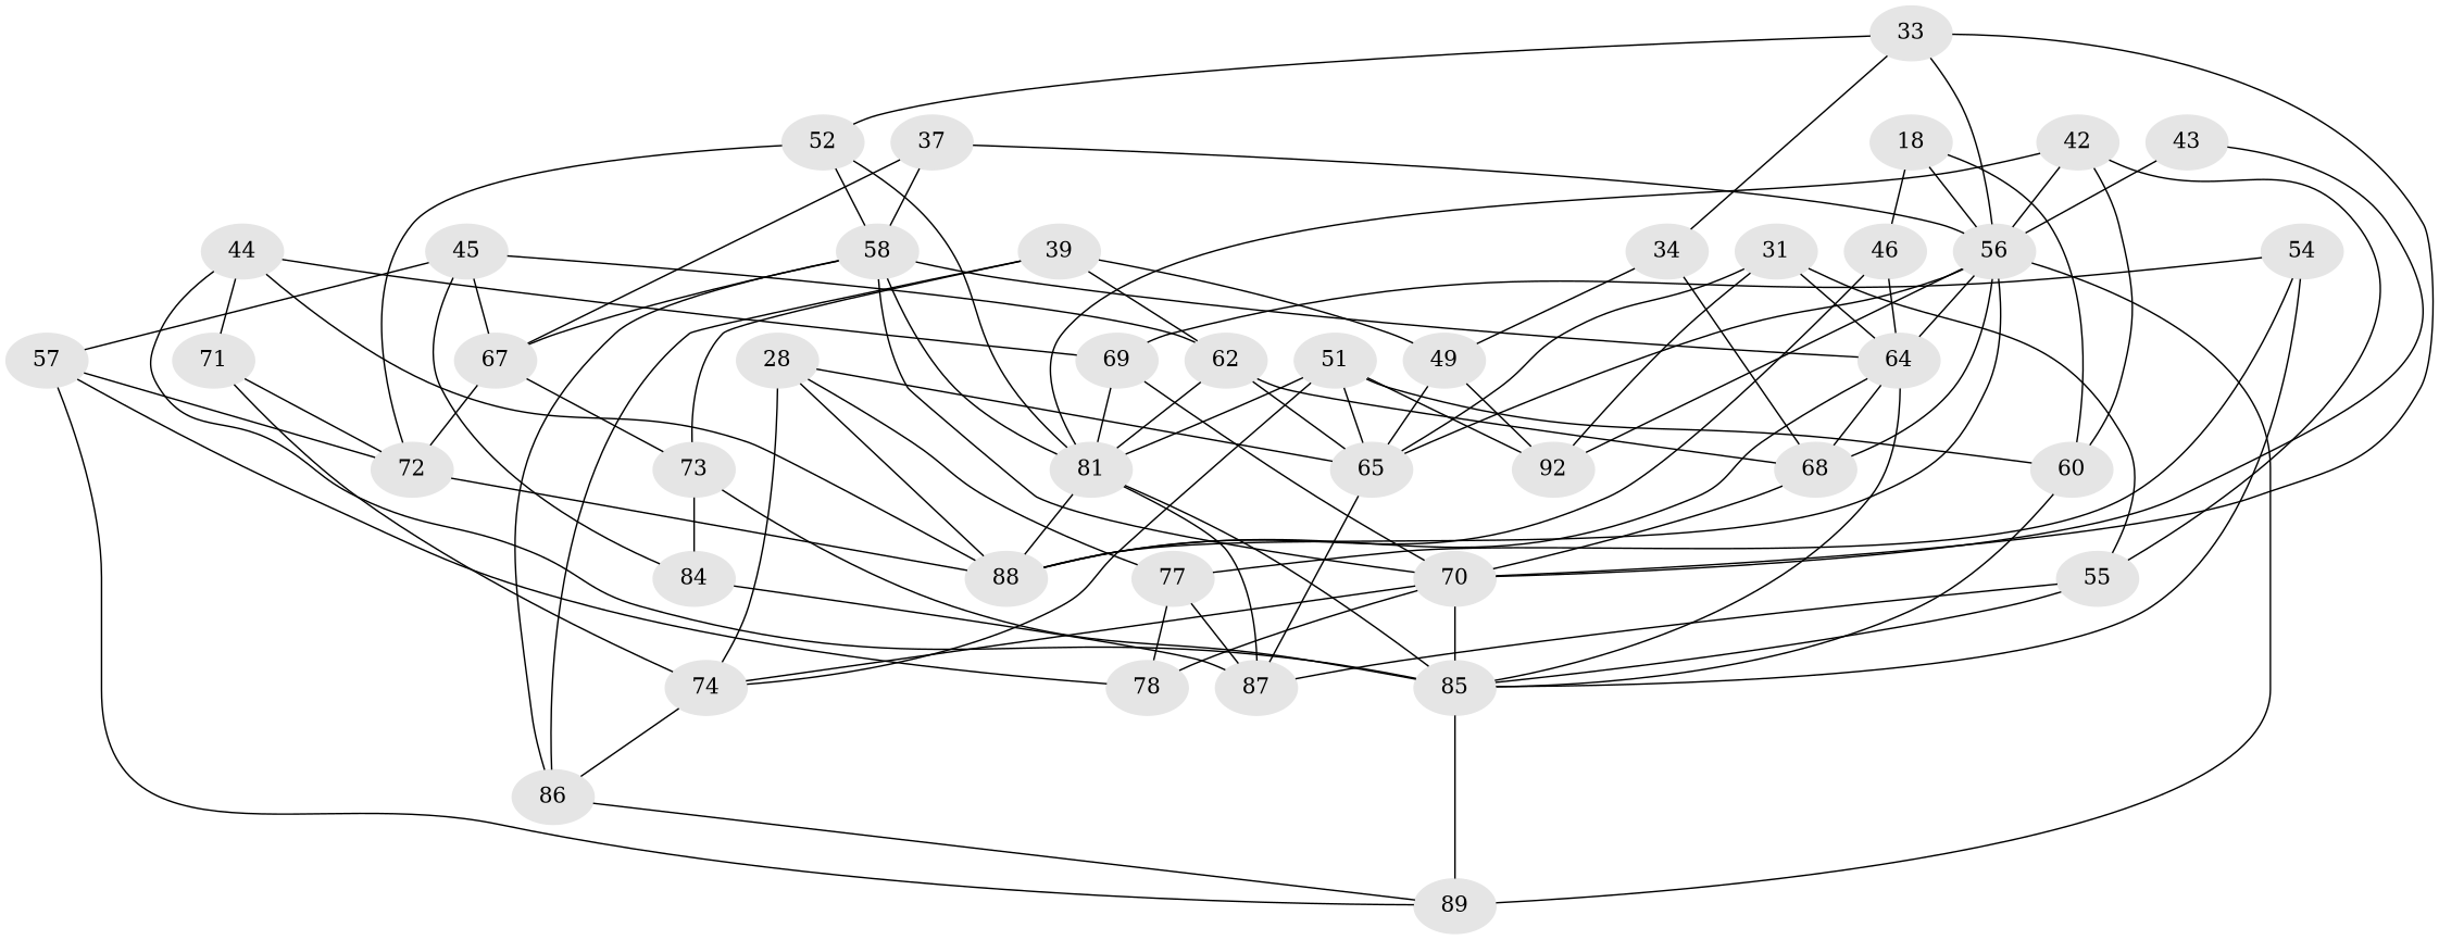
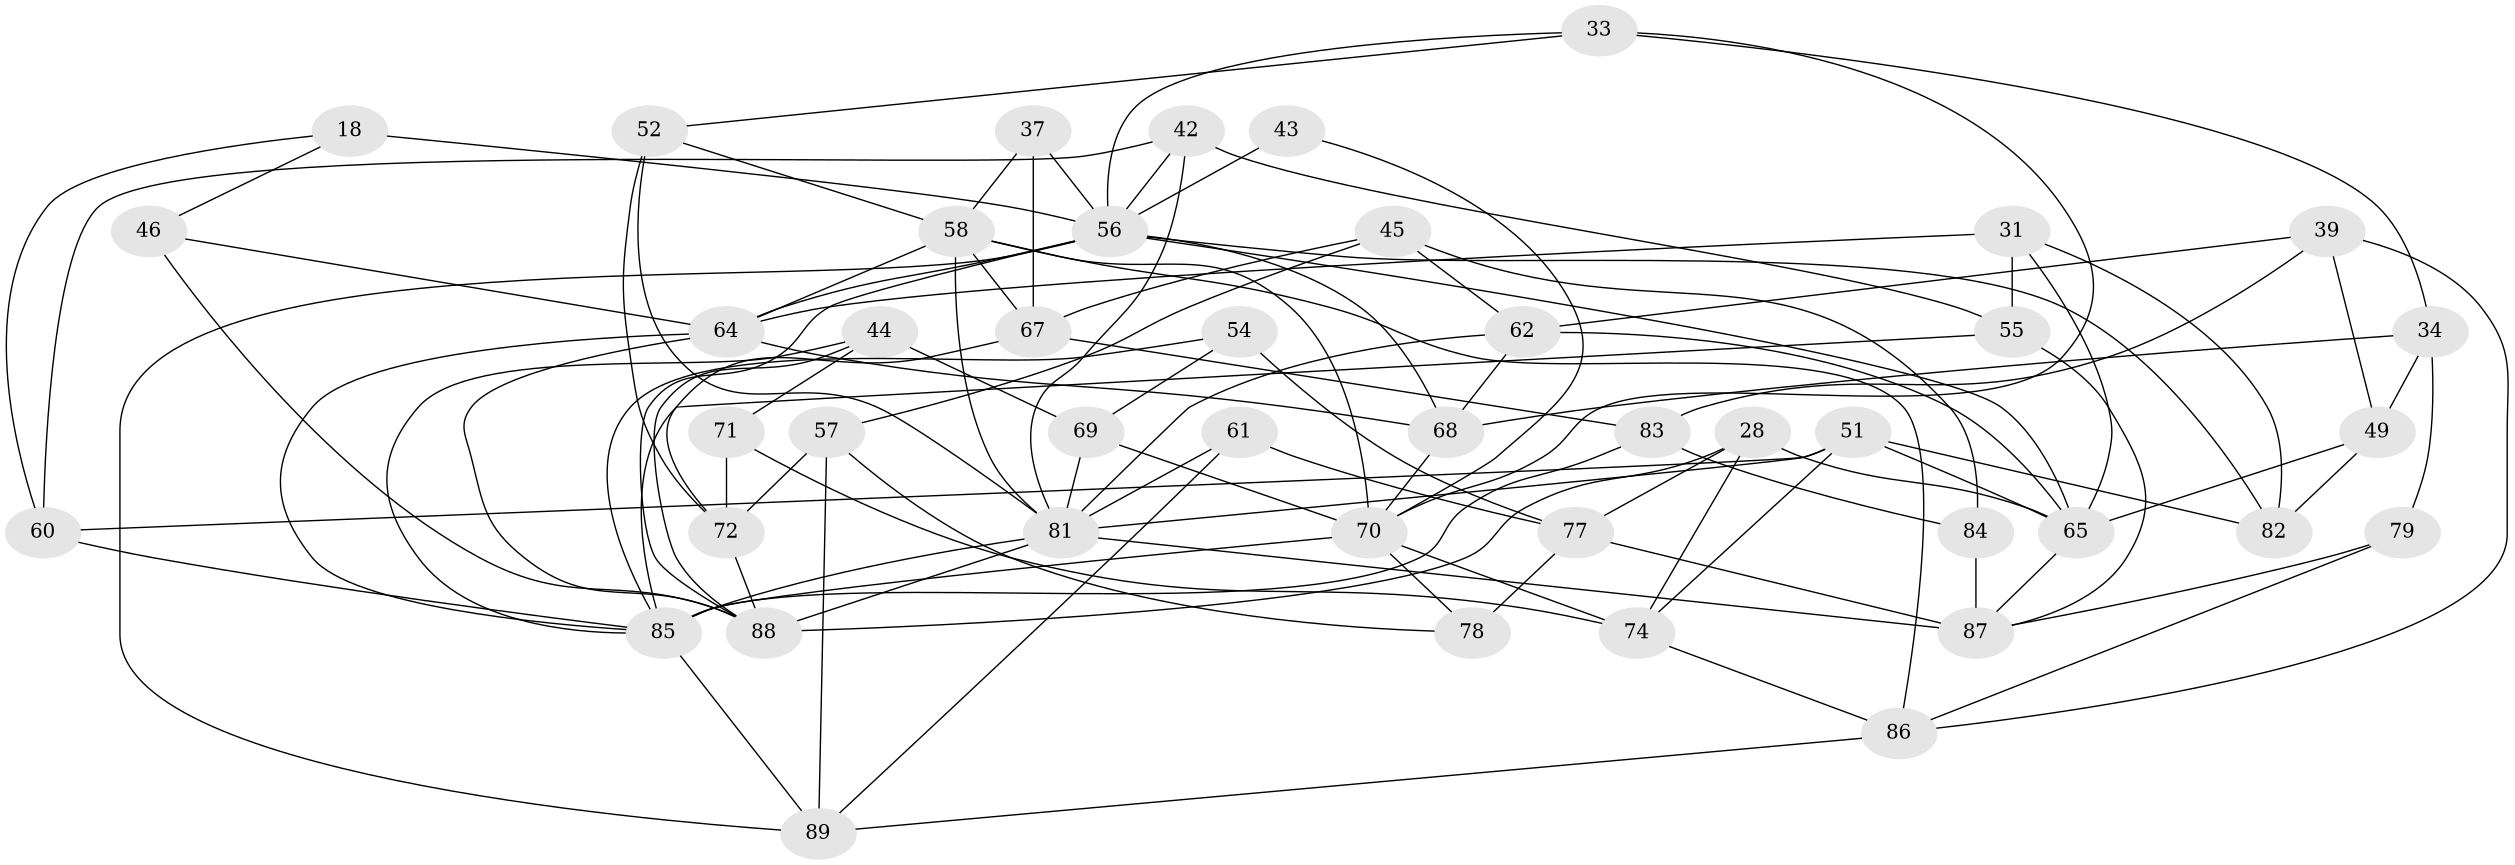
  graph {
    node [color=gray90 style=filled]
    18
    46
    56 [super="+2+11+24"]
    60
    88 [super="+66"]
    64 [super="+3+29"]
    65 [super="+27"]
-   82 [label=92]
+   82
    68 [super="+13"]
    89 [super="+47"]
    85 [super="+53+76"]
    87 [super="+59"]
    28
    74 [super="+63"]
    77 [super="+23"]
    86 [super="+73"]
    78
    31
    55
    34 [super="+4"]
    49
+   79
    33
    52 [super="+15"]
    70 [super="+40"]
    58 [super="+21+26+38"]
    81 [super="+7+50+14+75"]
    72 [super="+8"]
    37
    67 [super="+35"]
-   83 [super="+80" label=73]
+   83 [super="+80"]
    39
    62 [super="+6"]
    84
    42
    43
    44
    69
    71
    45
    57
    51 [super="+41"]
    54
+   61
    18 -- 46
    18 -- 56 [weight=2]
    18 -- 60
    46 -- 88
    46 -- 64
    56 -- 88
    56 -- 64
    56 -- 65
    56 -- 82
    56 -- 68 [weight=2]
    56 -- 89
    60 -- 85
    64 -- 88
    64 -- 68
    64 -- 85
    65 -- 87
    68 -- 70
    85 -- 89 [weight=2]
    28 -- 88
    28 -- 65
    28 -- 74
    28 -- 77
    74 -- 86
    77 -- 87
    77 -- 78 [weight=2]
    86 -- 89
    31 -- 64
    31 -- 65
    31 -- 82
    31 -- 55
    55 -- 85
    55 -- 87
    34 -- 68 [weight=2]
    34 -- 49
+   34 -- 79 [weight=2]
    49 -- 65
    49 -- 82
+   79 -- 87
+   79 -- 86
    33 -- 56
    33 -- 34
    33 -- 52
    33 -- 70
    52 -- 58
    52 -- 81 [weight=2]
    52 -- 72 [weight=2]
    70 -- 85 [weight=2]
    70 -- 74
    70 -- 78
    58 -- 64 [weight=2]
    58 -- 86 [weight=2]
    58 -- 70
    58 -- 81 [weight=2]
    58 -- 67
    81 -- 88 [weight=2]
    81 -- 85 [weight=2]
    81 -- 87 [weight=3]
    72 -- 88
    37 -- 56
    37 -- 58
    37 -- 67 [weight=2]
    67 -- 72
    67 -- 83
    83 -- 85 [weight=2]
    83 -- 84 [weight=2]
    39 -- 86
    39 -- 49
    39 -- 83
    39 -- 62
    62 -- 65
    62 -- 68 [weight=2]
    62 -- 81
    84 -- 87
    42 -- 56
    42 -- 60
    42 -- 55
    42 -- 81
    43 -- 56 [weight=2]
    43 -- 70
    44 -- 88
    44 -- 85
    44 -- 69
    44 -- 71
    69 -- 70
    69 -- 81
    71 -- 74 [weight=2]
    71 -- 72
    45 -- 67
    45 -- 62
    45 -- 84
    45 -- 57
    57 -- 89
    57 -- 78
    57 -- 72
    51 -- 60
    51 -- 65
    51 -- 82
    51 -- 74
    51 -- 81 [weight=2]
    54 -- 85 [weight=2]
    54 -- 77
    54 -- 69
+   61 -- 89
+   61 -- 77
+   61 -- 81 [weight=2]
  }
